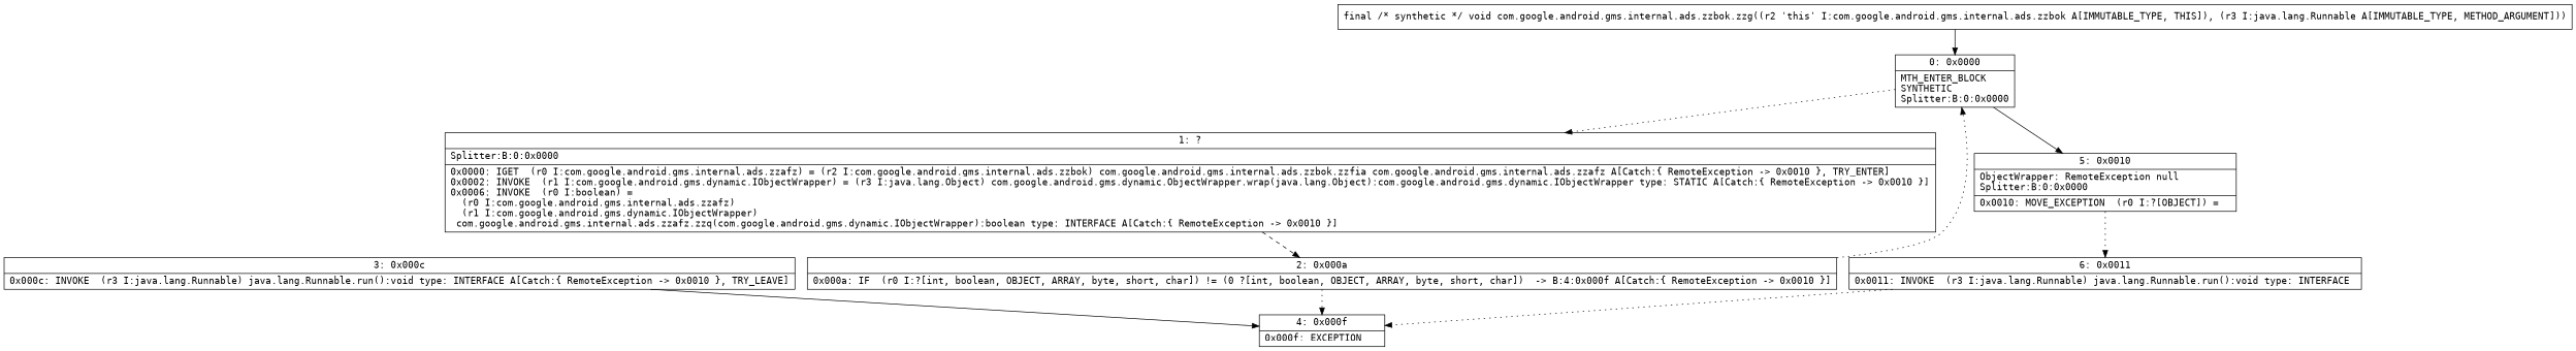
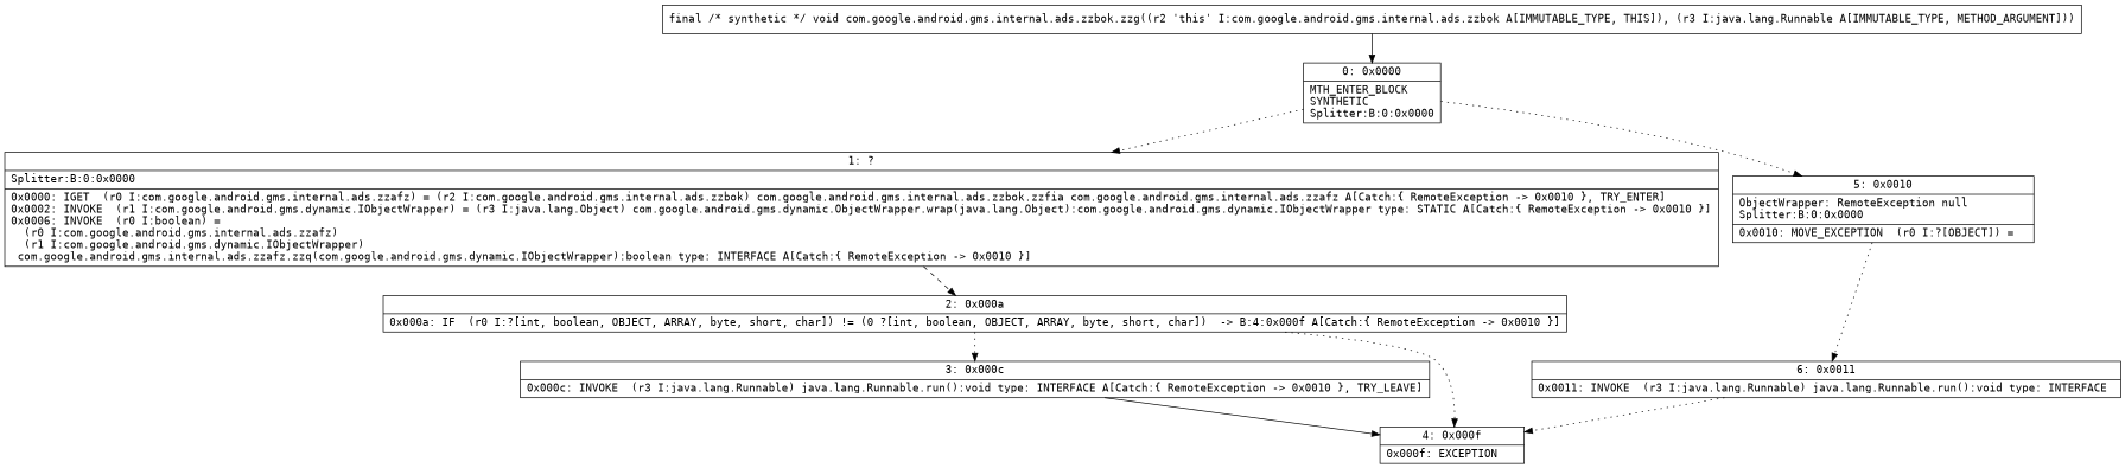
  digraph {
    fontname="DejaVu Sans Mono"
    node [fontname="DejaVu Sans Mono" shape=record]
    edge [fontname="DejaVu Sans Mono" style=dotted]
    n1 [label="{0\:\ 0x0000|MTH_ENTER_BLOCK\lSYNTHETIC\lSplitter:B:0:0x0000\l}"]
    n2 [label="{1\:\ ?|Splitter:B:0:0x0000\l|0x0000: IGET  (r0 I:com.google.android.gms.internal.ads.zzafz) = (r2 I:com.google.android.gms.internal.ads.zzbok) com.google.android.gms.internal.ads.zzbok.zzfia com.google.android.gms.internal.ads.zzafz A[Catch:\{ RemoteException \-\> 0x0010 \}, TRY_ENTER]\l0x0002: INVOKE  (r1 I:com.google.android.gms.dynamic.IObjectWrapper) = (r3 I:java.lang.Object) com.google.android.gms.dynamic.ObjectWrapper.wrap(java.lang.Object):com.google.android.gms.dynamic.IObjectWrapper type: STATIC A[Catch:\{ RemoteException \-\> 0x0010 \}]\l0x0006: INVOKE  (r0 I:boolean) = \l  (r0 I:com.google.android.gms.internal.ads.zzafz)\l  (r1 I:com.google.android.gms.dynamic.IObjectWrapper)\l com.google.android.gms.internal.ads.zzafz.zzq(com.google.android.gms.dynamic.IObjectWrapper):boolean type: INTERFACE A[Catch:\{ RemoteException \-\> 0x0010 \}]\l}"]
    n3 [label="{5\:\ 0x0010|ObjectWrapper: RemoteException null\lSplitter:B:0:0x0000\l|0x0010: MOVE_EXCEPTION  (r0 I:?[OBJECT]) =  \l}"]
    n4 [label="{2\:\ 0x000a|0x000a: IF  (r0 I:?[int, boolean, OBJECT, ARRAY, byte, short, char]) != (0 ?[int, boolean, OBJECT, ARRAY, byte, short, char])  \-\> B:4:0x000f A[Catch:\{ RemoteException \-\> 0x0010 \}]\l}"]
    n5 [label="{6\:\ 0x0011|0x0011: INVOKE  (r3 I:java.lang.Runnable) java.lang.Runnable.run():void type: INTERFACE \l}"]
    n6 [label="{3\:\ 0x000c|0x000c: INVOKE  (r3 I:java.lang.Runnable) java.lang.Runnable.run():void type: INTERFACE A[Catch:\{ RemoteException \-\> 0x0010 \}, TRY_LEAVE]\l}"]
    n7 [label="{4\:\ 0x000f|0x000f: EXCEPTION   \l}"]
    n8 [label="{final \/* synthetic *\/ void com.google.android.gms.internal.ads.zzbok.zzg((r2 'this' I:com.google.android.gms.internal.ads.zzbok A[IMMUTABLE_TYPE, THIS]), (r3 I:java.lang.Runnable A[IMMUTABLE_TYPE, METHOD_ARGUMENT])) }"]
    n1 -> n2
-   n1 -> n3 [style=solid]
+   n1 -> n3
    n2 -> n4 [style=dashed]
    n3 -> n5
-   n4 -> n1
+   n4 -> n6
    n4 -> n7
    n5 -> n7
    n6 -> n7 [style=solid]
    n8 -> n1 [style=solid]
  }
